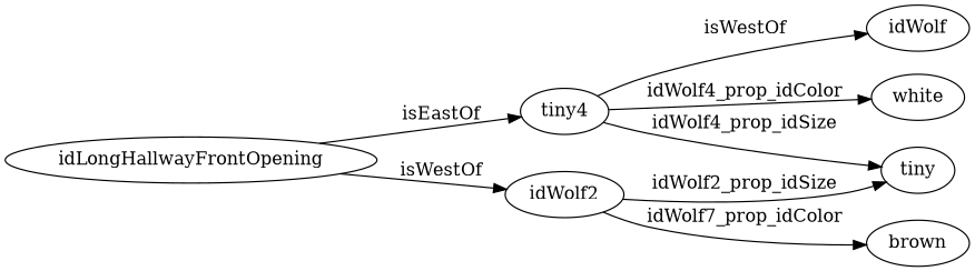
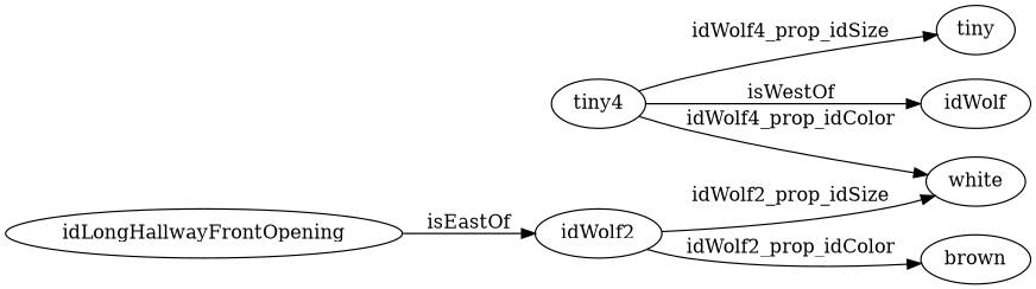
  strict digraph {
    rankdir=LR
    edge [edge_type=property]
    idLongHallwayFrontOpening [node_type=entity_node root=root]
    n2 [label=tiny4]
    idWolf2
    white
    tiny
    n6 [label=idWolf]
    brown
-   idLongHallwayFrontOpening -> n2 [edge_type=relationship label=isEastOf]
-   idLongHallwayFrontOpening -> idWolf2 [edge_type=relationship label=isWestOf]
+   idLongHallwayFrontOpening -> idWolf2 [edge_type=relationship label=isEastOf]
    n2 -> white [label=idWolf4_prop_idColor]
    n2 -> tiny [label=idWolf4_prop_idSize]
    n2 -> n6 [edge_type=relationship label=isWestOf]
-   idWolf2 -> tiny [label=idWolf2_prop_idSize]
-   idWolf2 -> brown [label=idWolf7_prop_idColor]
+   idWolf2 -> white [label=idWolf2_prop_idSize]
+   idWolf2 -> brown [label=idWolf2_prop_idColor]
  }
